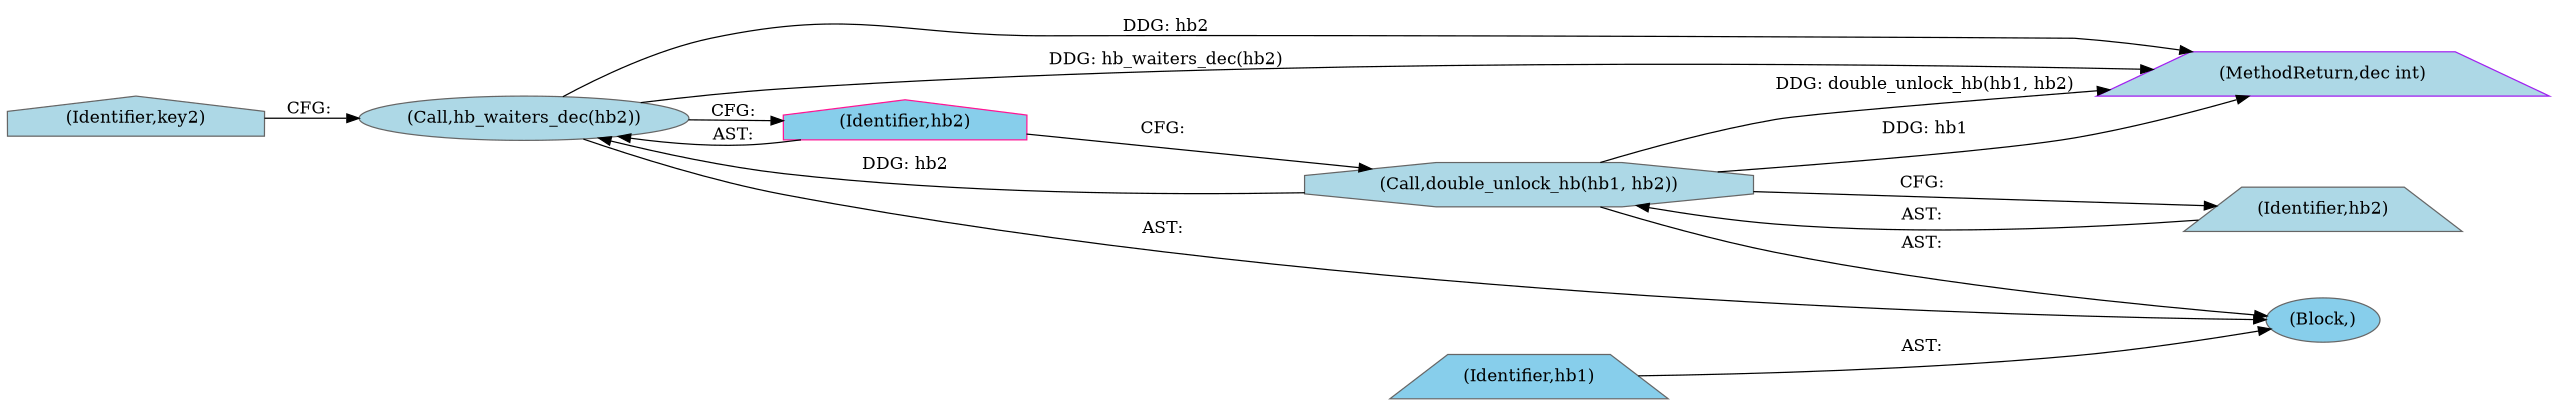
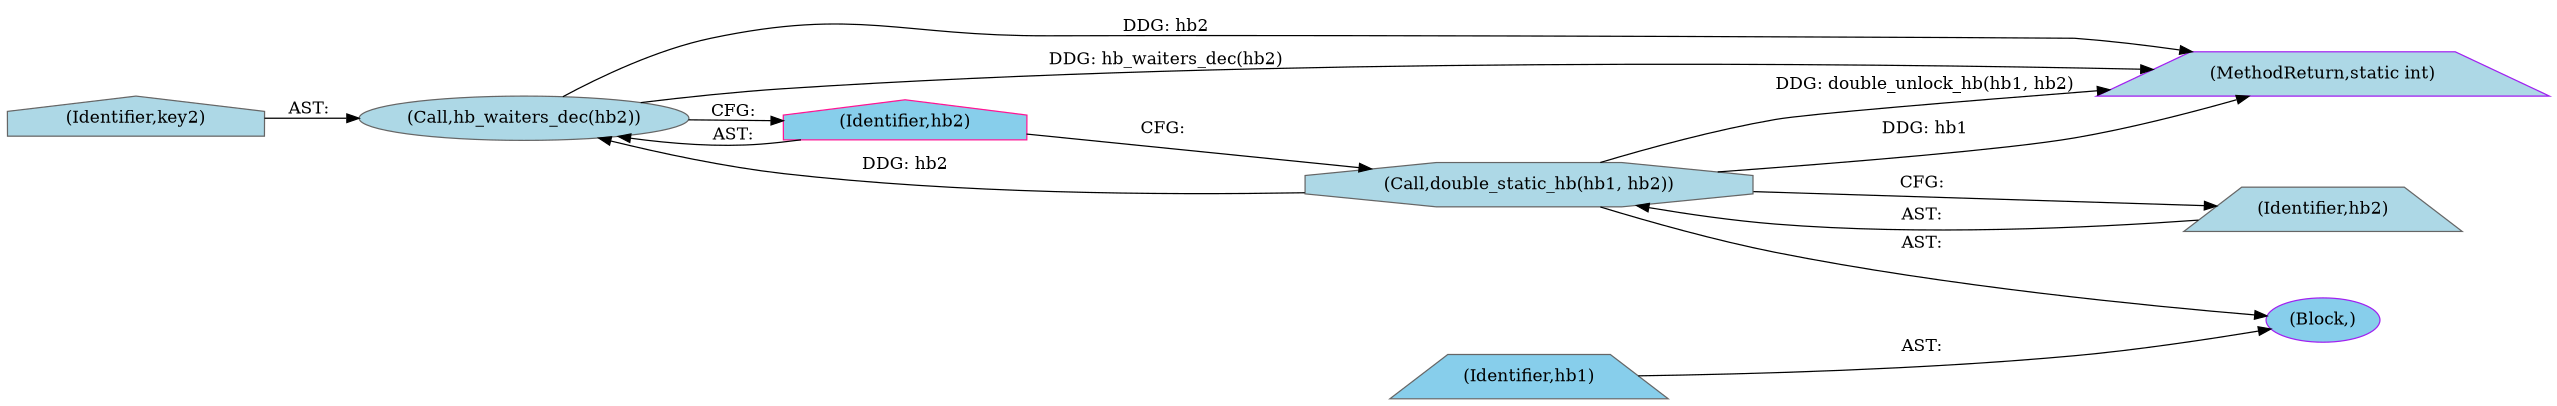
  digraph {
    rankdir=LR
    node [color=gray40 fillcolor=lightblue shape=trapezium style=filled]
    n1 [label="(Call,hb_waiters_dec(hb2))" shape=ellipse]
-   n2 [color=purple label="(MethodReturn,dec int)"]
+   n2 [color=purple label="(MethodReturn,static int)"]
    n3 [color=deeppink fillcolor=skyblue label="(Identifier,hb2)" shape=house]
-   n4 [fillcolor=skyblue label="(Block,)" shape=ellipse]
-   n5 [label="(Call,double_unlock_hb(hb1, hb2))" shape=octagon]
+   n4 [color=purple fillcolor=skyblue label="(Block,)" shape=ellipse]
+   n5 [label="(Call,double_static_hb(hb1, hb2))" shape=octagon]
    n6 [label="(Identifier,hb2)"]
    n7 [fillcolor=skyblue label="(Identifier,hb1)"]
    n8 [label="(Identifier,key2)" shape=house]
    n1 -> n2 [label="DDG: hb2"]
    n1 -> n2 [label="DDG: hb_waiters_dec(hb2)"]
    n1 -> n3 [label="CFG: "]
-   n1 -> n4 [label="AST: "]
    n3 -> n1 [label="AST: "]
    n3 -> n5 [label="CFG: "]
    n5 -> n1 [label="DDG: hb2"]
    n5 -> n2 [label="DDG: hb1"]
    n5 -> n2 [label="DDG: double_unlock_hb(hb1, hb2)"]
    n5 -> n4 [label="AST: "]
    n5 -> n6 [label="CFG: "]
    n6 -> n5 [label="AST: "]
    n7 -> n4 [label="AST: "]
-   n8 -> n1 [label="CFG: "]
+   n8 -> n1 [label="AST: "]
  }
